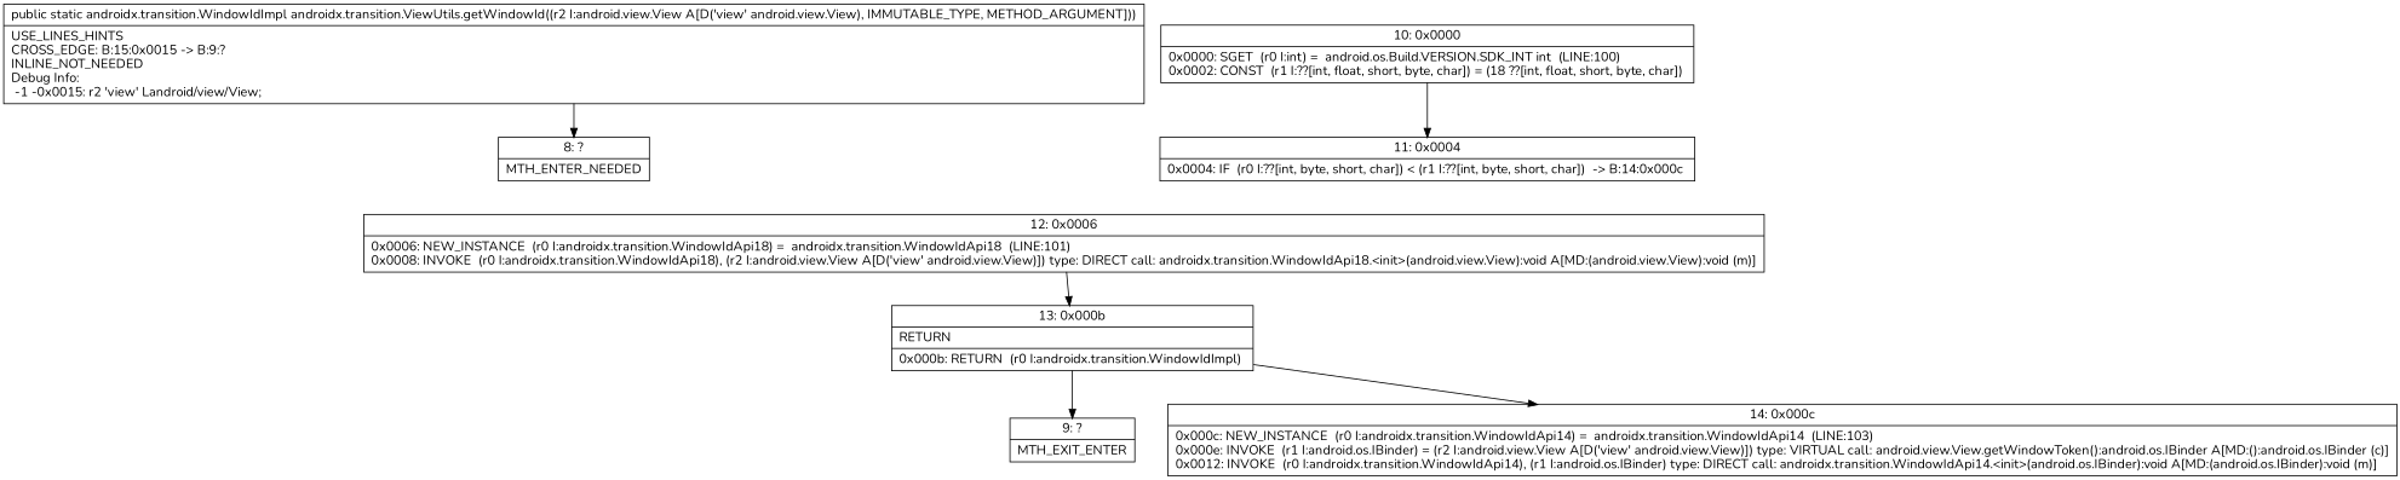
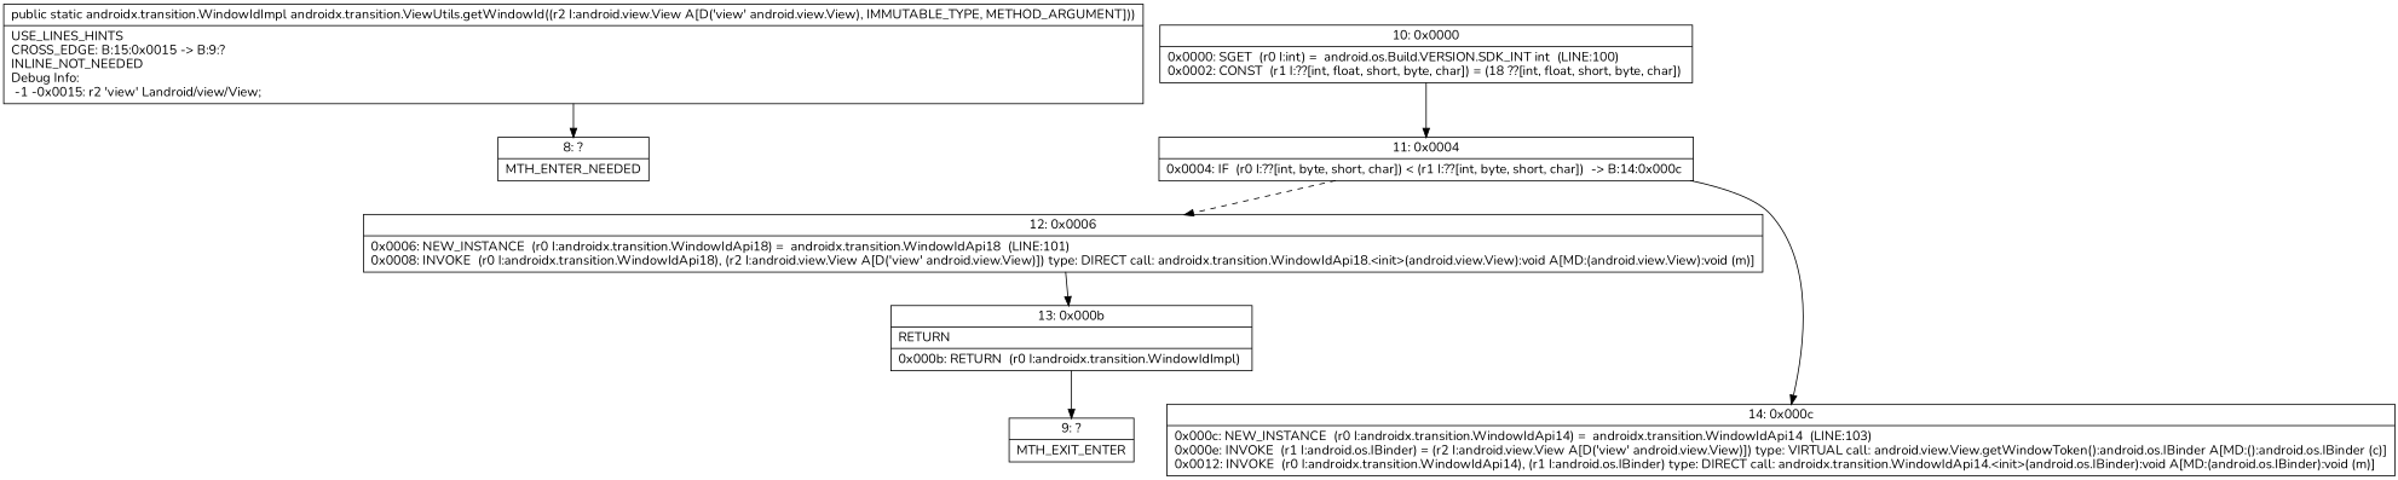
  digraph {
    fontname=Nunito
    node [fontname=Nunito shape=record]
    edge [fontname=Nunito]
    n1 [label="{8\:\ ?|MTH_ENTER_NEEDED\l}"]
    n2 [label="{10\:\ 0x0000|0x0000: SGET  (r0 I:int) =  android.os.Build.VERSION.SDK_INT int  (LINE:100)\l0x0002: CONST  (r1 I:??[int, float, short, byte, char]) = (18 ??[int, float, short, byte, char]) \l}"]
    n3 [label="{11\:\ 0x0004|0x0004: IF  (r0 I:??[int, byte, short, char]) \< (r1 I:??[int, byte, short, char])  \-\> B:14:0x000c \l}"]
    n4 [label="{12\:\ 0x0006|0x0006: NEW_INSTANCE  (r0 I:androidx.transition.WindowIdApi18) =  androidx.transition.WindowIdApi18  (LINE:101)\l0x0008: INVOKE  (r0 I:androidx.transition.WindowIdApi18), (r2 I:android.view.View A[D('view' android.view.View)]) type: DIRECT call: androidx.transition.WindowIdApi18.\<init\>(android.view.View):void A[MD:(android.view.View):void (m)]\l}"]
    n5 [label="{14\:\ 0x000c|0x000c: NEW_INSTANCE  (r0 I:androidx.transition.WindowIdApi14) =  androidx.transition.WindowIdApi14  (LINE:103)\l0x000e: INVOKE  (r1 I:android.os.IBinder) = (r2 I:android.view.View A[D('view' android.view.View)]) type: VIRTUAL call: android.view.View.getWindowToken():android.os.IBinder A[MD:():android.os.IBinder (c)]\l0x0012: INVOKE  (r0 I:androidx.transition.WindowIdApi14), (r1 I:android.os.IBinder) type: DIRECT call: androidx.transition.WindowIdApi14.\<init\>(android.os.IBinder):void A[MD:(android.os.IBinder):void (m)]\l}"]
    n6 [label="{13\:\ 0x000b|RETURN\l|0x000b: RETURN  (r0 I:androidx.transition.WindowIdImpl) \l}"]
    n7 [label="{9\:\ ?|MTH_EXIT_ENTER\l}"]
    n8 [label="{public static androidx.transition.WindowIdImpl androidx.transition.ViewUtils.getWindowId((r2 I:android.view.View A[D('view' android.view.View), IMMUTABLE_TYPE, METHOD_ARGUMENT]))  | USE_LINES_HINTS\lCROSS_EDGE: B:15:0x0015 \-\> B:9:?\lINLINE_NOT_NEEDED\lDebug Info:\l  \-1 \-0x0015: r2 'view' Landroid\/view\/View;\l}"]
    n2 -> n3
-   n6 -> n5
+   n3 -> n4 [style=dashed]
+   n3 -> n5
    n4 -> n6
    n6 -> n7
    n8 -> n1
  }
